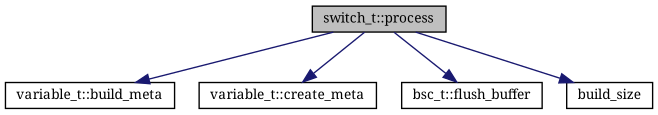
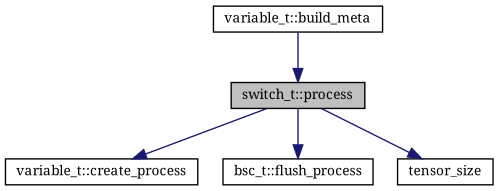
  digraph {
    fontname="Noto Serif"
    rankdir=TB
    node [color=black fillcolor=white fontname="Noto Serif" fontsize=10 shape=record style=filled]
    edge [color=midnightblue fontname="Noto Serif" fontsize=10 labelfontname=Helvetica labelfontsize=10 style=solid]
    n1 [fillcolor=grey75 fontcolor=black height=0.2 label="switch_t::process" width=0.4]
    n2 [height=0.2 label="variable_t::build_meta" width=0.4]
-   n3 [height=0.2 label="variable_t::create_meta" width=0.4]
-   n4 [height=0.2 label="bsc_t::flush_buffer" width=0.4]
-   n5 [height=0.2 label=build_size width=0.4]
-   n1 -> n2
+   n3 [height=0.2 label="variable_t::create_process" width=0.4]
+   n4 [height=0.2 label="bsc_t::flush_process" width=0.4]
+   n5 [height=0.2 label=tensor_size width=0.4]
+   n2 -> n1
    n1 -> n3
    n1 -> n4
    n1 -> n5
  }
